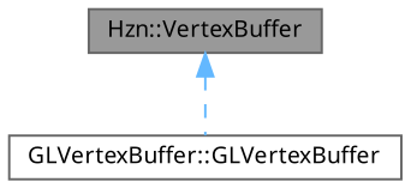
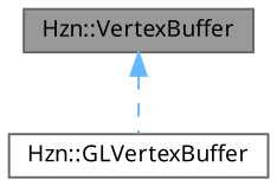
  digraph {
    fontname="Noto Sans"
    node [color=gray40 fontname="Noto Sans" fontsize=10 shape=box style=filled]
    n1 [fillcolor=grey60 fontcolor=black height=0.2 label="Hzn::VertexBuffer" width=0.4]
-   n2 [fillcolor=white height=0.2 label="GLVertexBuffer::GLVertexBuffer" width=0.4]
+   n2 [fillcolor=white height=0.2 label="Hzn::GLVertexBuffer" width=0.4]
    n1 -> n2 [color=steelblue1 dir=back fontname="Noto Sans" fontsize=10 labelfontname=Helvetica labelfontsize=10 style=dashed]
  }
